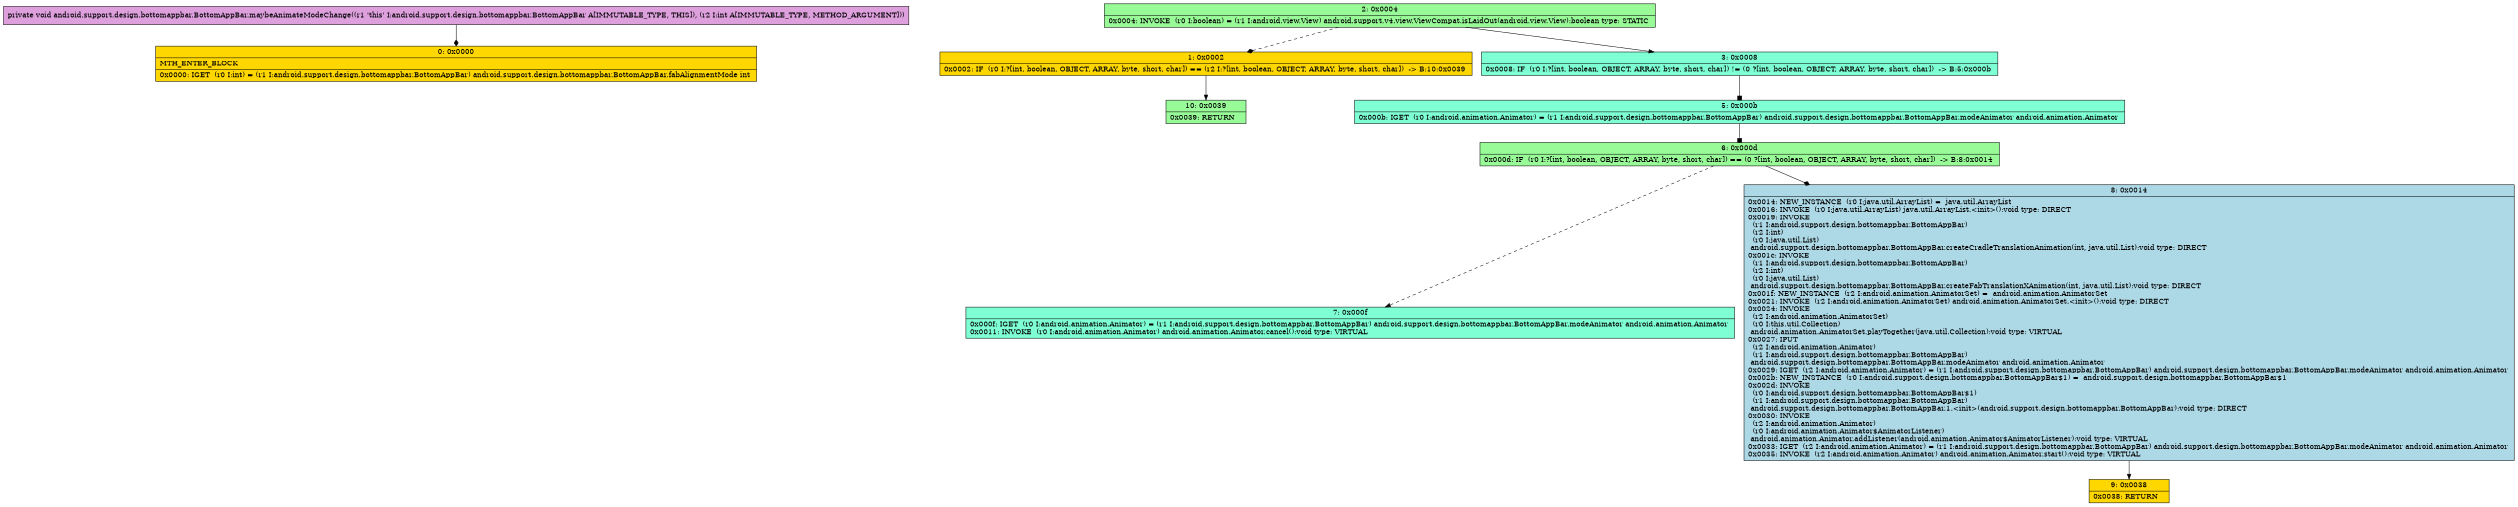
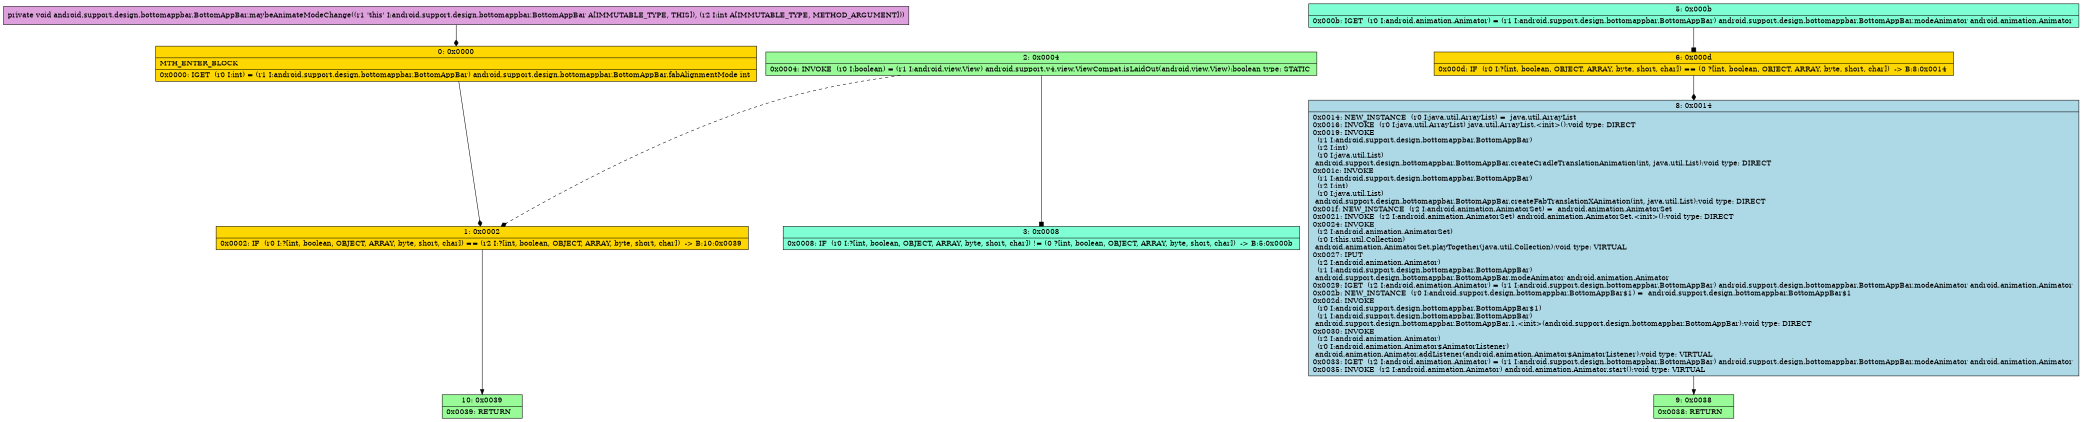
  digraph {
    node [fillcolor=palegreen shape=record style=filled]
    edge [arrowhead=diamond]
    n1 [fillcolor=gold label="{0\:\ 0x0000|MTH_ENTER_BLOCK\l|0x0000: IGET  (r0 I:int) = (r1 I:android.support.design.bottomappbar.BottomAppBar) android.support.design.bottomappbar.BottomAppBar.fabAlignmentMode int \l}"]
    n2 [fillcolor=gold label="{1\:\ 0x0002|0x0002: IF  (r0 I:?[int, boolean, OBJECT, ARRAY, byte, short, char]) == (r2 I:?[int, boolean, OBJECT, ARRAY, byte, short, char])  \-\> B:10:0x0039 \l}"]
    n3 [label="{10\:\ 0x0039|0x0039: RETURN   \l}"]
    n4 [label="{2\:\ 0x0004|0x0004: INVOKE  (r0 I:boolean) = (r1 I:android.view.View) android.support.v4.view.ViewCompat.isLaidOut(android.view.View):boolean type: STATIC \l}"]
    n5 [fillcolor=aquamarine label="{3\:\ 0x0008|0x0008: IF  (r0 I:?[int, boolean, OBJECT, ARRAY, byte, short, char]) != (0 ?[int, boolean, OBJECT, ARRAY, byte, short, char])  \-\> B:5:0x000b \l}"]
    n6 [fillcolor=aquamarine label="{5\:\ 0x000b|0x000b: IGET  (r0 I:android.animation.Animator) = (r1 I:android.support.design.bottomappbar.BottomAppBar) android.support.design.bottomappbar.BottomAppBar.modeAnimator android.animation.Animator \l}"]
-   n7 [label="{6\:\ 0x000d|0x000d: IF  (r0 I:?[int, boolean, OBJECT, ARRAY, byte, short, char]) == (0 ?[int, boolean, OBJECT, ARRAY, byte, short, char])  \-\> B:8:0x0014 \l}"]
-   n8 [fillcolor=aquamarine label="{7\:\ 0x000f|0x000f: IGET  (r0 I:android.animation.Animator) = (r1 I:android.support.design.bottomappbar.BottomAppBar) android.support.design.bottomappbar.BottomAppBar.modeAnimator android.animation.Animator \l0x0011: INVOKE  (r0 I:android.animation.Animator) android.animation.Animator.cancel():void type: VIRTUAL \l}"]
+   n7 [fillcolor=gold label="{6\:\ 0x000d|0x000d: IF  (r0 I:?[int, boolean, OBJECT, ARRAY, byte, short, char]) == (0 ?[int, boolean, OBJECT, ARRAY, byte, short, char])  \-\> B:8:0x0014 \l}"]
    n9 [fillcolor=lightblue label="{8\:\ 0x0014|0x0014: NEW_INSTANCE  (r0 I:java.util.ArrayList) =  java.util.ArrayList \l0x0016: INVOKE  (r0 I:java.util.ArrayList) java.util.ArrayList.\<init\>():void type: DIRECT \l0x0019: INVOKE  \l  (r1 I:android.support.design.bottomappbar.BottomAppBar)\l  (r2 I:int)\l  (r0 I:java.util.List)\l android.support.design.bottomappbar.BottomAppBar.createCradleTranslationAnimation(int, java.util.List):void type: DIRECT \l0x001c: INVOKE  \l  (r1 I:android.support.design.bottomappbar.BottomAppBar)\l  (r2 I:int)\l  (r0 I:java.util.List)\l android.support.design.bottomappbar.BottomAppBar.createFabTranslationXAnimation(int, java.util.List):void type: DIRECT \l0x001f: NEW_INSTANCE  (r2 I:android.animation.AnimatorSet) =  android.animation.AnimatorSet \l0x0021: INVOKE  (r2 I:android.animation.AnimatorSet) android.animation.AnimatorSet.\<init\>():void type: DIRECT \l0x0024: INVOKE  \l  (r2 I:android.animation.AnimatorSet)\l  (r0 I:this.util.Collection)\l android.animation.AnimatorSet.playTogether(java.util.Collection):void type: VIRTUAL \l0x0027: IPUT  \l  (r2 I:android.animation.Animator)\l  (r1 I:android.support.design.bottomappbar.BottomAppBar)\l android.support.design.bottomappbar.BottomAppBar.modeAnimator android.animation.Animator \l0x0029: IGET  (r2 I:android.animation.Animator) = (r1 I:android.support.design.bottomappbar.BottomAppBar) android.support.design.bottomappbar.BottomAppBar.modeAnimator android.animation.Animator \l0x002b: NEW_INSTANCE  (r0 I:android.support.design.bottomappbar.BottomAppBar$1) =  android.support.design.bottomappbar.BottomAppBar$1 \l0x002d: INVOKE  \l  (r0 I:android.support.design.bottomappbar.BottomAppBar$1)\l  (r1 I:android.support.design.bottomappbar.BottomAppBar)\l android.support.design.bottomappbar.BottomAppBar.1.\<init\>(android.support.design.bottomappbar.BottomAppBar):void type: DIRECT \l0x0030: INVOKE  \l  (r2 I:android.animation.Animator)\l  (r0 I:android.animation.Animator$AnimatorListener)\l android.animation.Animator.addListener(android.animation.Animator$AnimatorListener):void type: VIRTUAL \l0x0033: IGET  (r2 I:android.animation.Animator) = (r1 I:android.support.design.bottomappbar.BottomAppBar) android.support.design.bottomappbar.BottomAppBar.modeAnimator android.animation.Animator \l0x0035: INVOKE  (r2 I:android.animation.Animator) android.animation.Animator.start():void type: VIRTUAL \l}"]
-   n10 [fillcolor=gold label="{9\:\ 0x0038|0x0038: RETURN   \l}"]
+   n10 [label="{9\:\ 0x0038|0x0038: RETURN   \l}"]
    n11 [fillcolor=plum label="{private void android.support.design.bottomappbar.BottomAppBar.maybeAnimateModeChange((r1 'this' I:android.support.design.bottomappbar.BottomAppBar A[IMMUTABLE_TYPE, THIS]), (r2 I:int A[IMMUTABLE_TYPE, METHOD_ARGUMENT])) }"]
+   n1 -> n2
    n2 -> n3 [arrowhead=normal]
    n4 -> n2 [style=dashed]
-   n4 -> n5 [arrowhead=normal]
-   n5 -> n6 [arrowhead=box]
+   n4 -> n5 [arrowhead=box]
    n6 -> n7 [arrowhead=box]
-   n7 -> n8 [arrowhead=normal style=dashed]
    n7 -> n9
    n9 -> n10 [arrowhead=normal]
    n11 -> n1
  }
